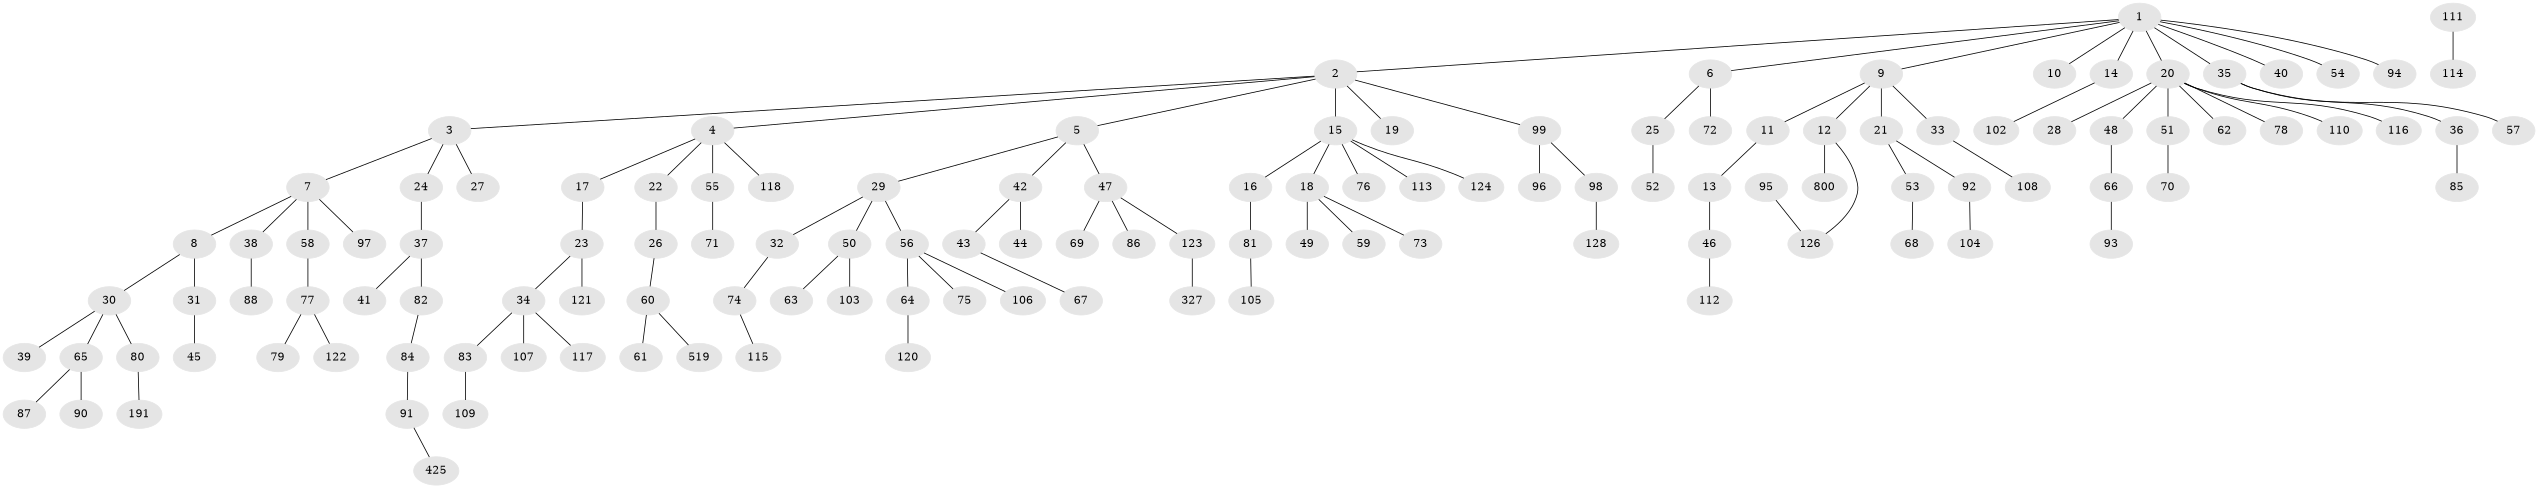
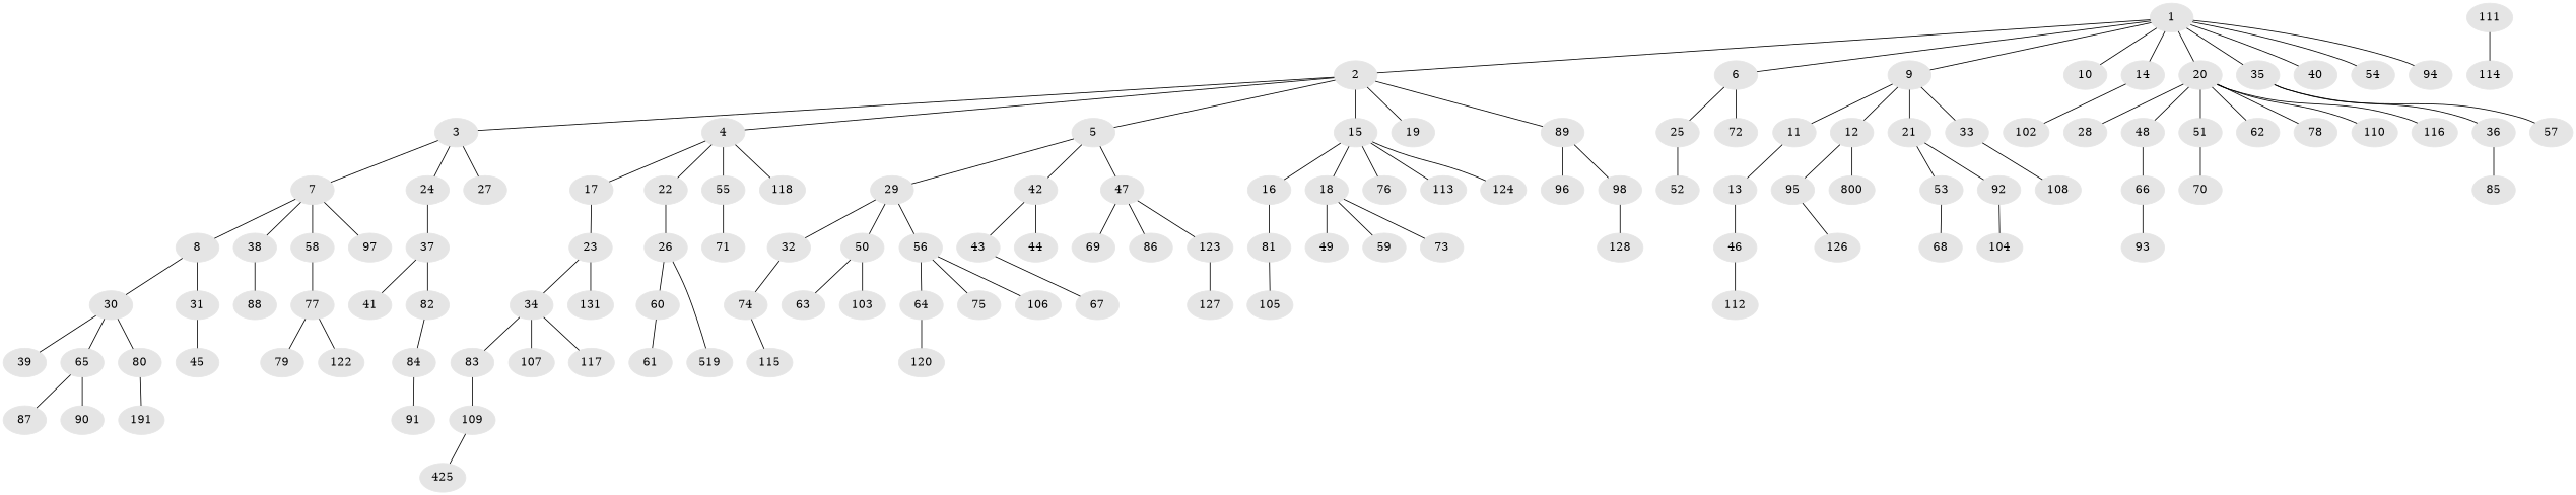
  graph {
    node [color=gray90 style=filled]
    1
    2
    6
    9
    10
    14
    20
    35
    40
    54
    94
    3
    4
    5
    15
    19
-   89 [label=99]
+   89
    25
    72
    11
    12
    21
    33
    102
    28
    48
    51
    62
    78
    110
    116
    36
    57
    7
    24
    27
    17
    22
    55
    118
    29
    42
    47
    16
    18
    76
    113
    124
    96
    98
    8
    38
    58
    97
    37
    23
    26
    71
    32
    50
    56
    43
    44
    69
    86
    123
    52
    30
    31
    88
    77
    39
    65
    80
    45
    13
    95
    n78 [label=800]
    53
    92
    108
    46
    126
    112
    81
    49
    59
    73
    105
    34
-   121
+   121 [label=131]
    66
    70
    68
    104
    60
    83
    107
    117
    41
    82
    61
    n103 [label=519]
    74
    63
    103
    64
    75
    106
    87
    90
    n112 [label=191]
    115
    109
    85
    84
    67
-   127 [label=327]
+   127
    93
    111
    114
    120
    79
    122
    91
    n126 [label=425]
    128
    1 -- 2
    1 -- 6
    1 -- 9
    1 -- 10
    1 -- 14
    1 -- 20
    1 -- 35
    1 -- 40
    1 -- 54
    1 -- 94
    2 -- 3
    2 -- 4
    2 -- 5
    2 -- 15
    2 -- 19
    2 -- 89
    6 -- 25
    6 -- 72
    9 -- 11
    9 -- 12
    9 -- 21
    9 -- 33
    14 -- 102
    20 -- 28
    20 -- 48
    20 -- 51
    20 -- 62
    20 -- 78
    20 -- 110
    20 -- 116
    35 -- 36
    35 -- 57
    3 -- 7
    3 -- 24
    3 -- 27
    4 -- 17
    4 -- 22
    4 -- 55
    4 -- 118
    5 -- 29
    5 -- 42
    5 -- 47
    15 -- 16
    15 -- 18
    15 -- 76
    15 -- 113
    15 -- 124
    89 -- 96
    89 -- 98
    25 -- 52
    11 -- 13
-   12 -- 126
+   12 -- 95
    12 -- n78
    21 -- 53
    21 -- 92
    33 -- 108
    48 -- 66
    51 -- 70
    36 -- 85
    7 -- 8
    7 -- 38
    7 -- 58
    7 -- 97
    24 -- 37
    17 -- 23
    22 -- 26
    55 -- 71
    29 -- 32
    29 -- 50
    29 -- 56
    42 -- 43
    42 -- 44
    47 -- 69
    47 -- 86
    47 -- 123
    16 -- 81
    18 -- 49
    18 -- 59
    18 -- 73
    98 -- 128
    8 -- 30
    8 -- 31
    38 -- 88
    58 -- 77
    37 -- 41
    37 -- 82
    23 -- 34
    23 -- 121
    26 -- 60
    32 -- 74
    50 -- 63
    50 -- 103
    56 -- 64
    56 -- 75
    56 -- 106
    43 -- 67
    123 -- 127
    30 -- 39
    30 -- 65
    30 -- 80
    31 -- 45
    77 -- 79
    77 -- 122
    65 -- 87
    65 -- 90
    80 -- n112
    13 -- 46
    95 -- 126
    53 -- 68
    92 -- 104
    46 -- 112
    81 -- 105
    34 -- 83
    34 -- 107
    34 -- 117
    66 -- 93
    60 -- 61
-   60 -- n103
+   26 -- n103
    83 -- 109
    82 -- 84
    74 -- 115
    64 -- 120
    84 -- 91
    111 -- 114
-   91 -- n126
+   109 -- n126
  }
